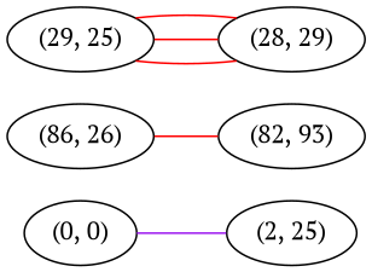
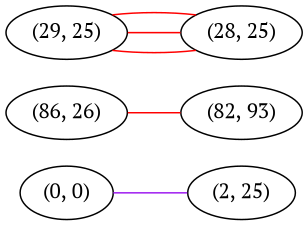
  graph {
    fontname="PT Serif"
    rankdir=LR
    node [fontname="PT Serif"]
    edge [color=red fontname="PT Serif" weight=1]
    "(0, 0)"
    "(2, 25)"
    "(86, 26)"
    "(82, 93)"
    "(29, 25)"
-   "(28, 25)" [label="(28, 29)"]
+   "(28, 25)"
    "(0, 0)" -- "(2, 25)" [color=purple weight=4]
    "(86, 26)" -- "(82, 93)"
    "(29, 25)" -- "(28, 25)"
    "(29, 25)" -- "(28, 25)"
    "(29, 25)" -- "(28, 25)"
  }
